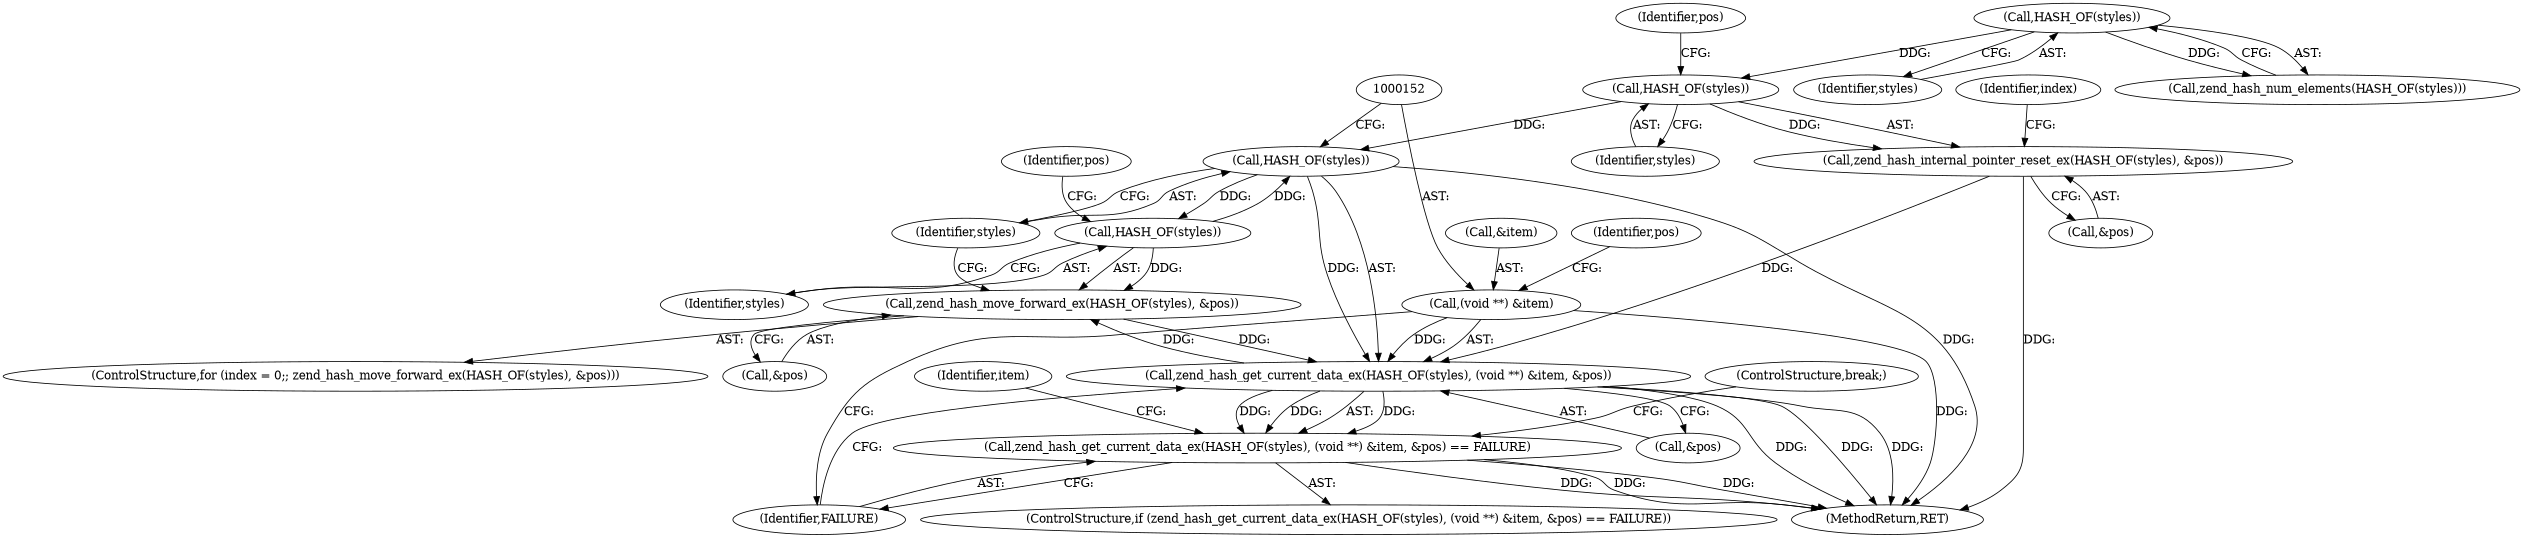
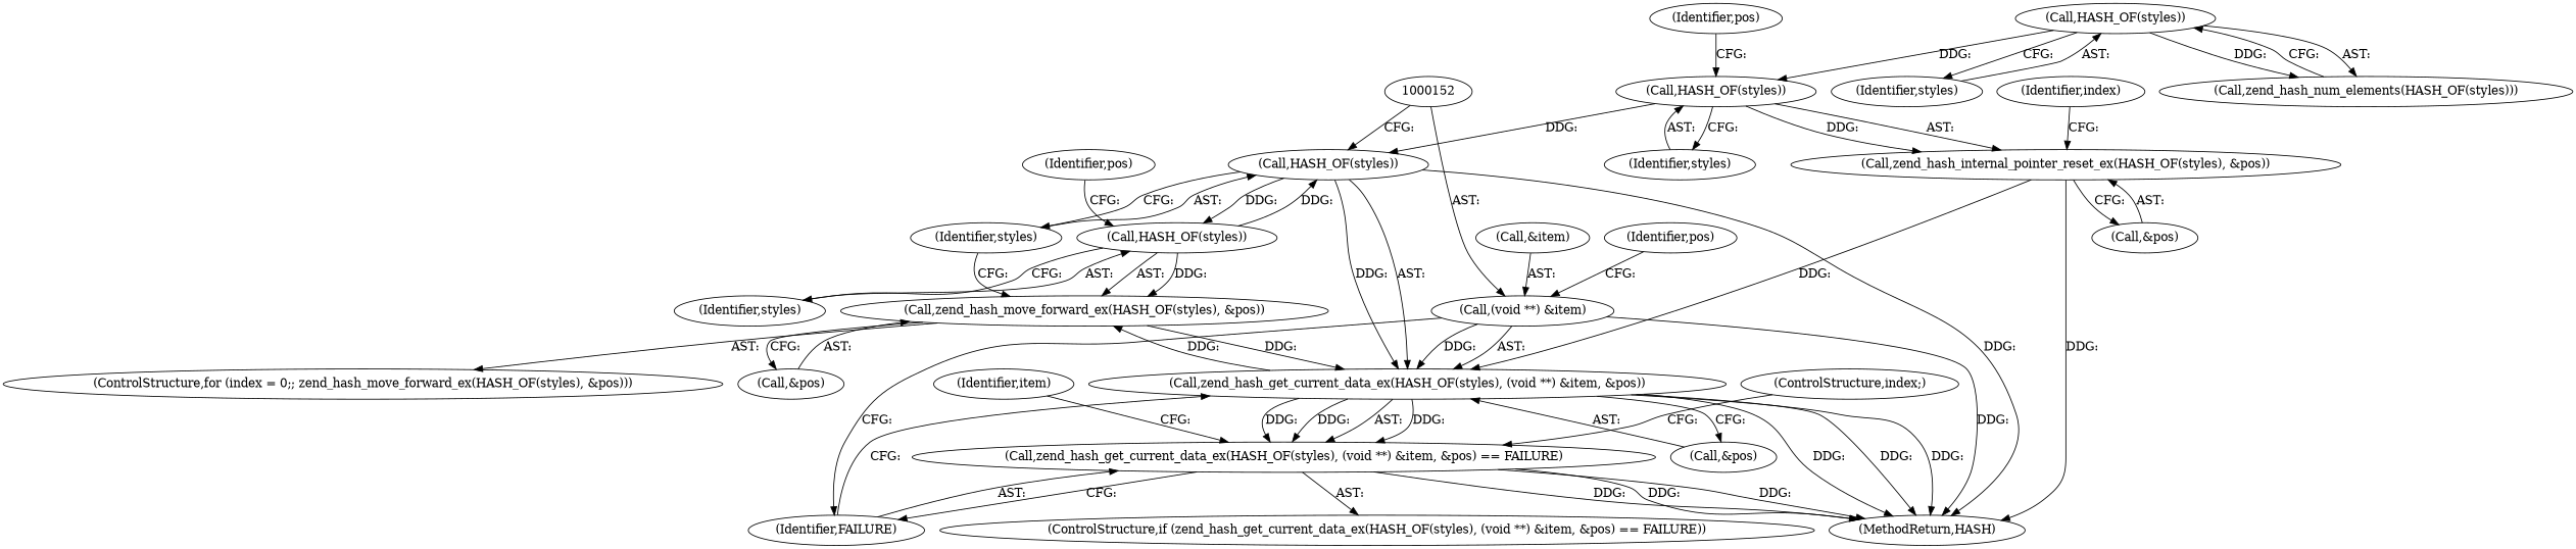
  digraph {
    n1 [label="(Call,zend_hash_move_forward_ex(HASH_OF(styles), &pos))"]
    n2 [label="(Call,zend_hash_get_current_data_ex(HASH_OF(styles), (void **) &item, &pos))"]
    n3 [label="(ControlStructure,for (index = 0;; zend_hash_move_forward_ex(HASH_OF(styles), &pos)))"]
    n4 [label="(Call,&pos)"]
-   n5 [label="(MethodReturn,RET)"]
+   n5 [label="(MethodReturn,HASH)"]
    n6 [label="(Call,zend_hash_get_current_data_ex(HASH_OF(styles), (void **) &item, &pos) == FAILURE)"]
    n7 [label="(Call,&pos)"]
    n8 [label="(Call,HASH_OF(styles))"]
    n9 [label="(Call,HASH_OF(styles))"]
    n10 [label="(Identifier,styles)"]
    n11 [label="(Identifier,styles)"]
    n12 [label="(Call,HASH_OF(styles))"]
    n13 [label="(Call,zend_hash_internal_pointer_reset_ex(HASH_OF(styles), &pos))"]
    n14 [label="(Identifier,styles)"]
    n15 [label="(Call,&pos)"]
    n16 [label="(Call,HASH_OF(styles))"]
    n17 [label="(Identifier,styles)"]
    n18 [label="(Call,zend_hash_num_elements(HASH_OF(styles)))"]
    n19 [label="(Identifier,FAILURE)"]
    n20 [label="(ControlStructure,if (zend_hash_get_current_data_ex(HASH_OF(styles), (void **) &item, &pos) == FAILURE))"]
    n21 [label="(Call,(void **) &item)"]
    n22 [label="(Call,&item)"]
-   n23 [label="(ControlStructure,break;)"]
+   n23 [label="(ControlStructure,index;)"]
    n24 [label="(Identifier,index)"]
    n25 [label="(Identifier,item)"]
    n26 [label="(Identifier,pos)"]
    n27 [label="(Identifier,pos)"]
    n28 [label="(Identifier,pos)"]
    1000152
    n1 -> n2 [label="DDG: "]
    n1 -> n3 [label="AST: "]
    n1 -> n4 [label="CFG: "]
    n2 -> n1 [label="DDG: "]
    n2 -> n5 [label="DDG: "]
    n2 -> n5 [label="DDG: "]
    n2 -> n5 [label="DDG: "]
    n2 -> n6 [label="AST: "]
    n2 -> n6 [label="DDG: "]
    n2 -> n6 [label="DDG: "]
    n2 -> n6 [label="DDG: "]
    n2 -> n7 [label="CFG: "]
    n4 -> n1 [label="AST: "]
    n6 -> n5 [label="DDG: "]
    n6 -> n5 [label="DDG: "]
    n6 -> n5 [label="DDG: "]
    n6 -> n19 [label="CFG: "]
    n6 -> n20 [label="AST: "]
    n7 -> n2 [label="AST: "]
    n8 -> n1 [label="AST: "]
    n8 -> n1 [label="DDG: "]
    n8 -> n9 [label="DDG: "]
    n8 -> n10 [label="CFG: "]
    n9 -> n2 [label="AST: "]
    n9 -> n2 [label="DDG: "]
    n9 -> n5 [label="DDG: "]
    n9 -> n8 [label="DDG: "]
    n9 -> n11 [label="CFG: "]
    n10 -> n8 [label="AST: "]
    n11 -> n1 [label="CFG: "]
    n11 -> n9 [label="AST: "]
    n12 -> n9 [label="DDG: "]
    n12 -> n13 [label="AST: "]
    n12 -> n13 [label="DDG: "]
    n12 -> n14 [label="CFG: "]
    n13 -> n2 [label="DDG: "]
    n13 -> n5 [label="DDG: "]
    n13 -> n15 [label="CFG: "]
    n14 -> n12 [label="AST: "]
    n15 -> n13 [label="AST: "]
    n16 -> n12 [label="DDG: "]
    n16 -> n17 [label="CFG: "]
    n16 -> n18 [label="AST: "]
    n16 -> n18 [label="DDG: "]
    n17 -> n16 [label="AST: "]
    n18 -> n16 [label="CFG: "]
    n19 -> n2 [label="CFG: "]
    n19 -> n6 [label="AST: "]
    n21 -> n2 [label="AST: "]
    n21 -> n2 [label="DDG: "]
    n21 -> n5 [label="DDG: "]
    n21 -> n19 [label="CFG: "]
    n22 -> n21 [label="AST: "]
    n23 -> n6 [label="CFG: "]
    n24 -> n13 [label="CFG: "]
    n25 -> n6 [label="CFG: "]
    n26 -> n21 [label="CFG: "]
    n27 -> n12 [label="CFG: "]
    n28 -> n8 [label="CFG: "]
    1000152 -> n9 [label="CFG: "]
    1000152 -> n21 [label="AST: "]
  }
